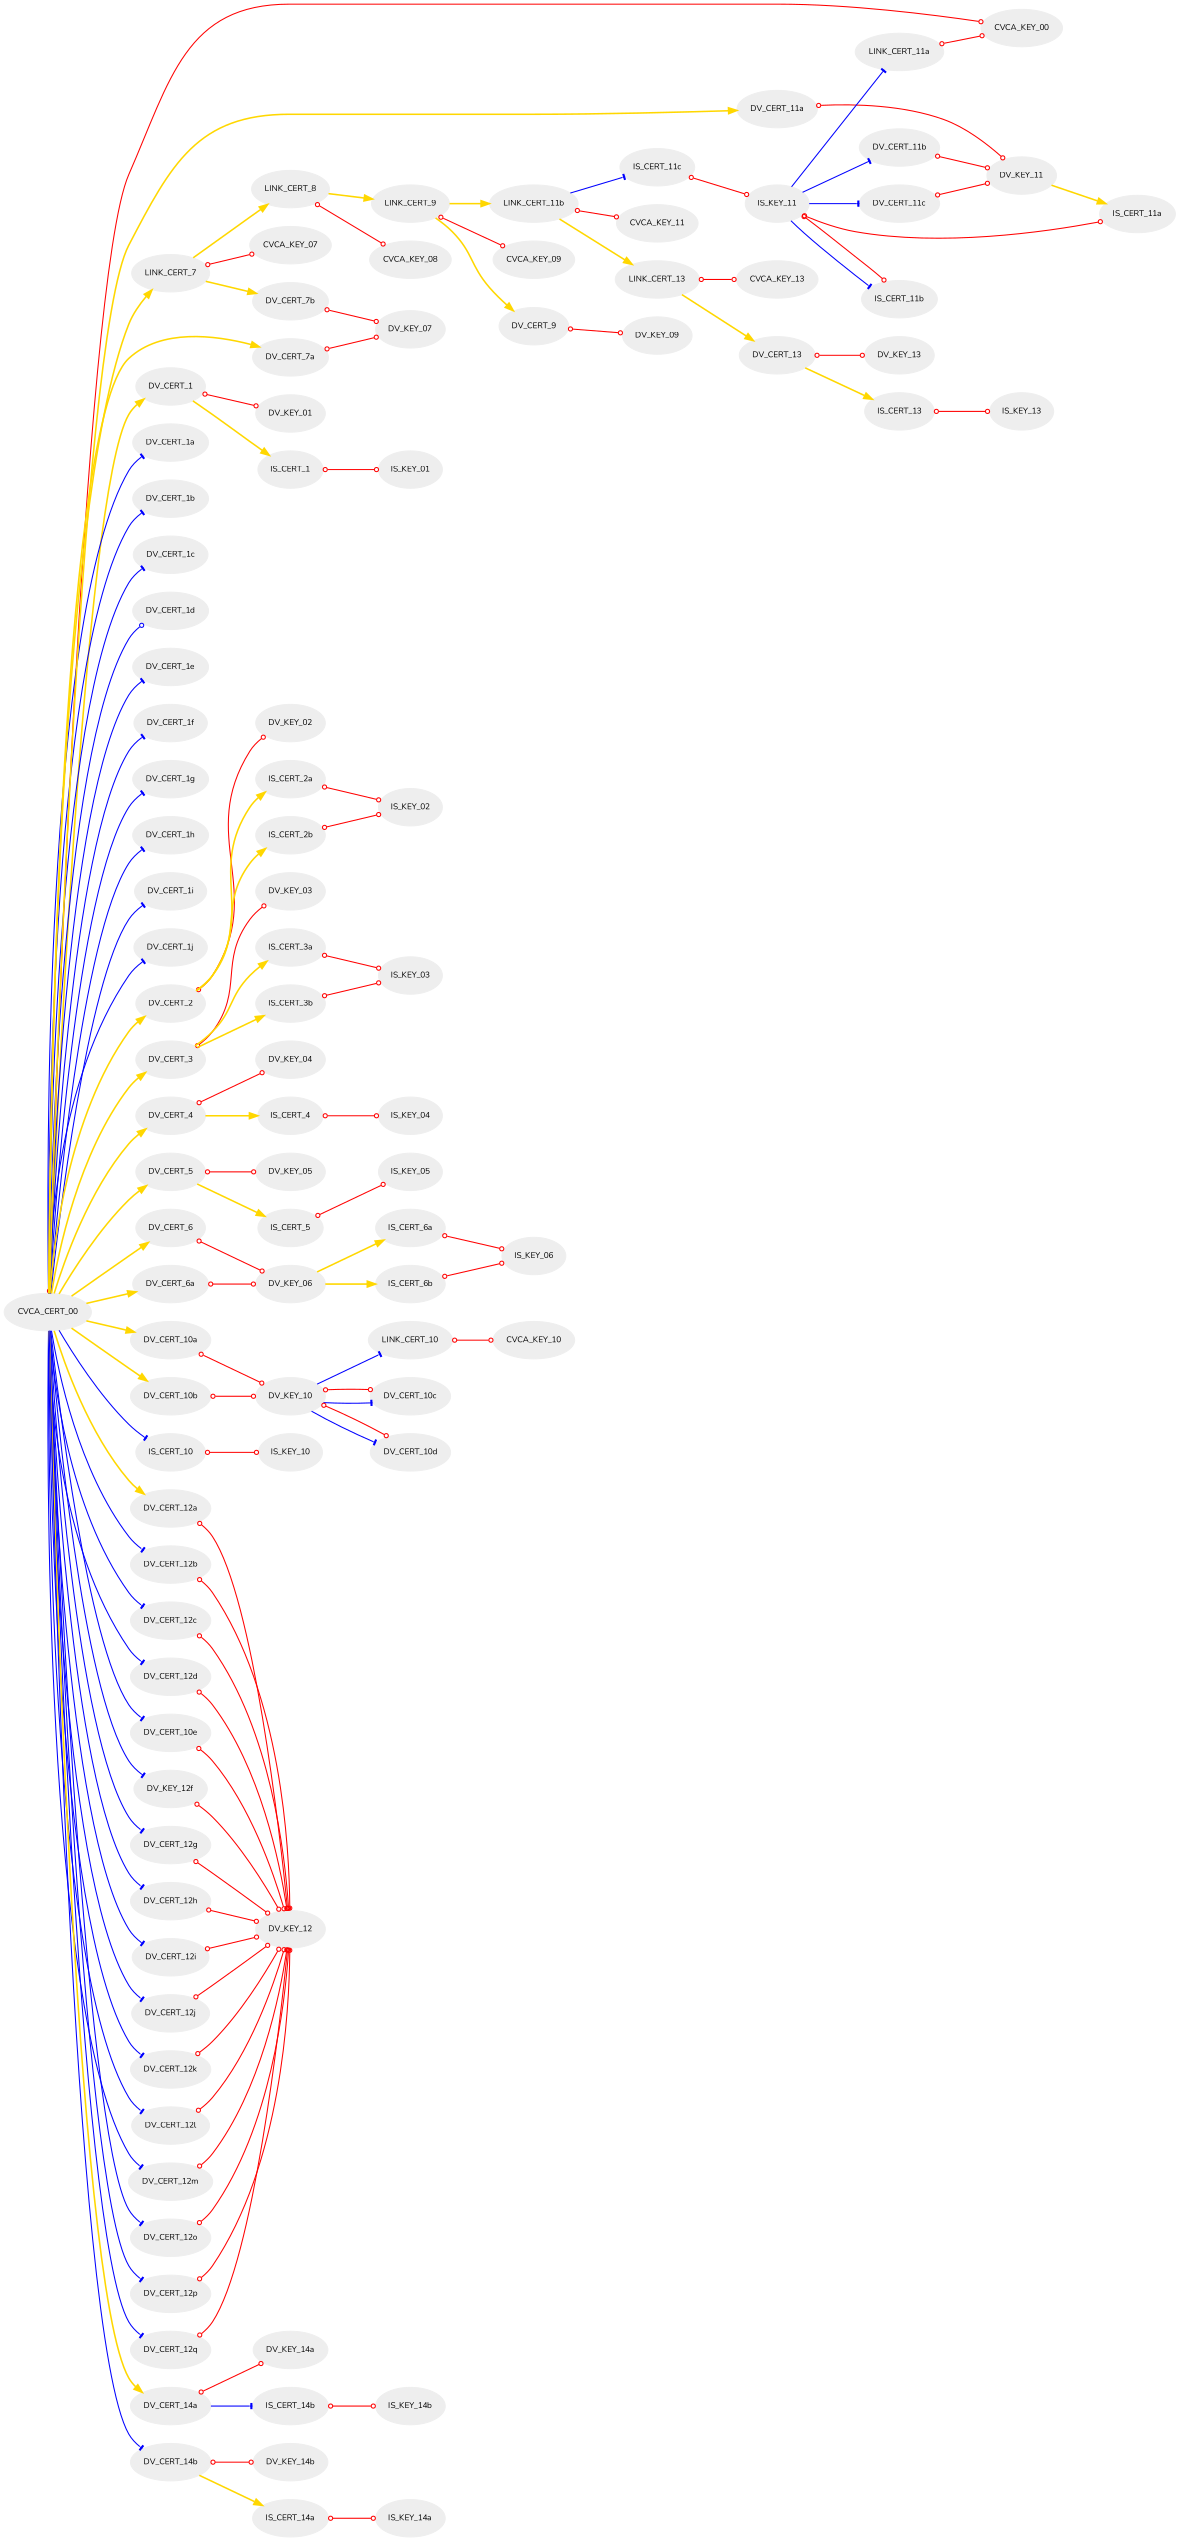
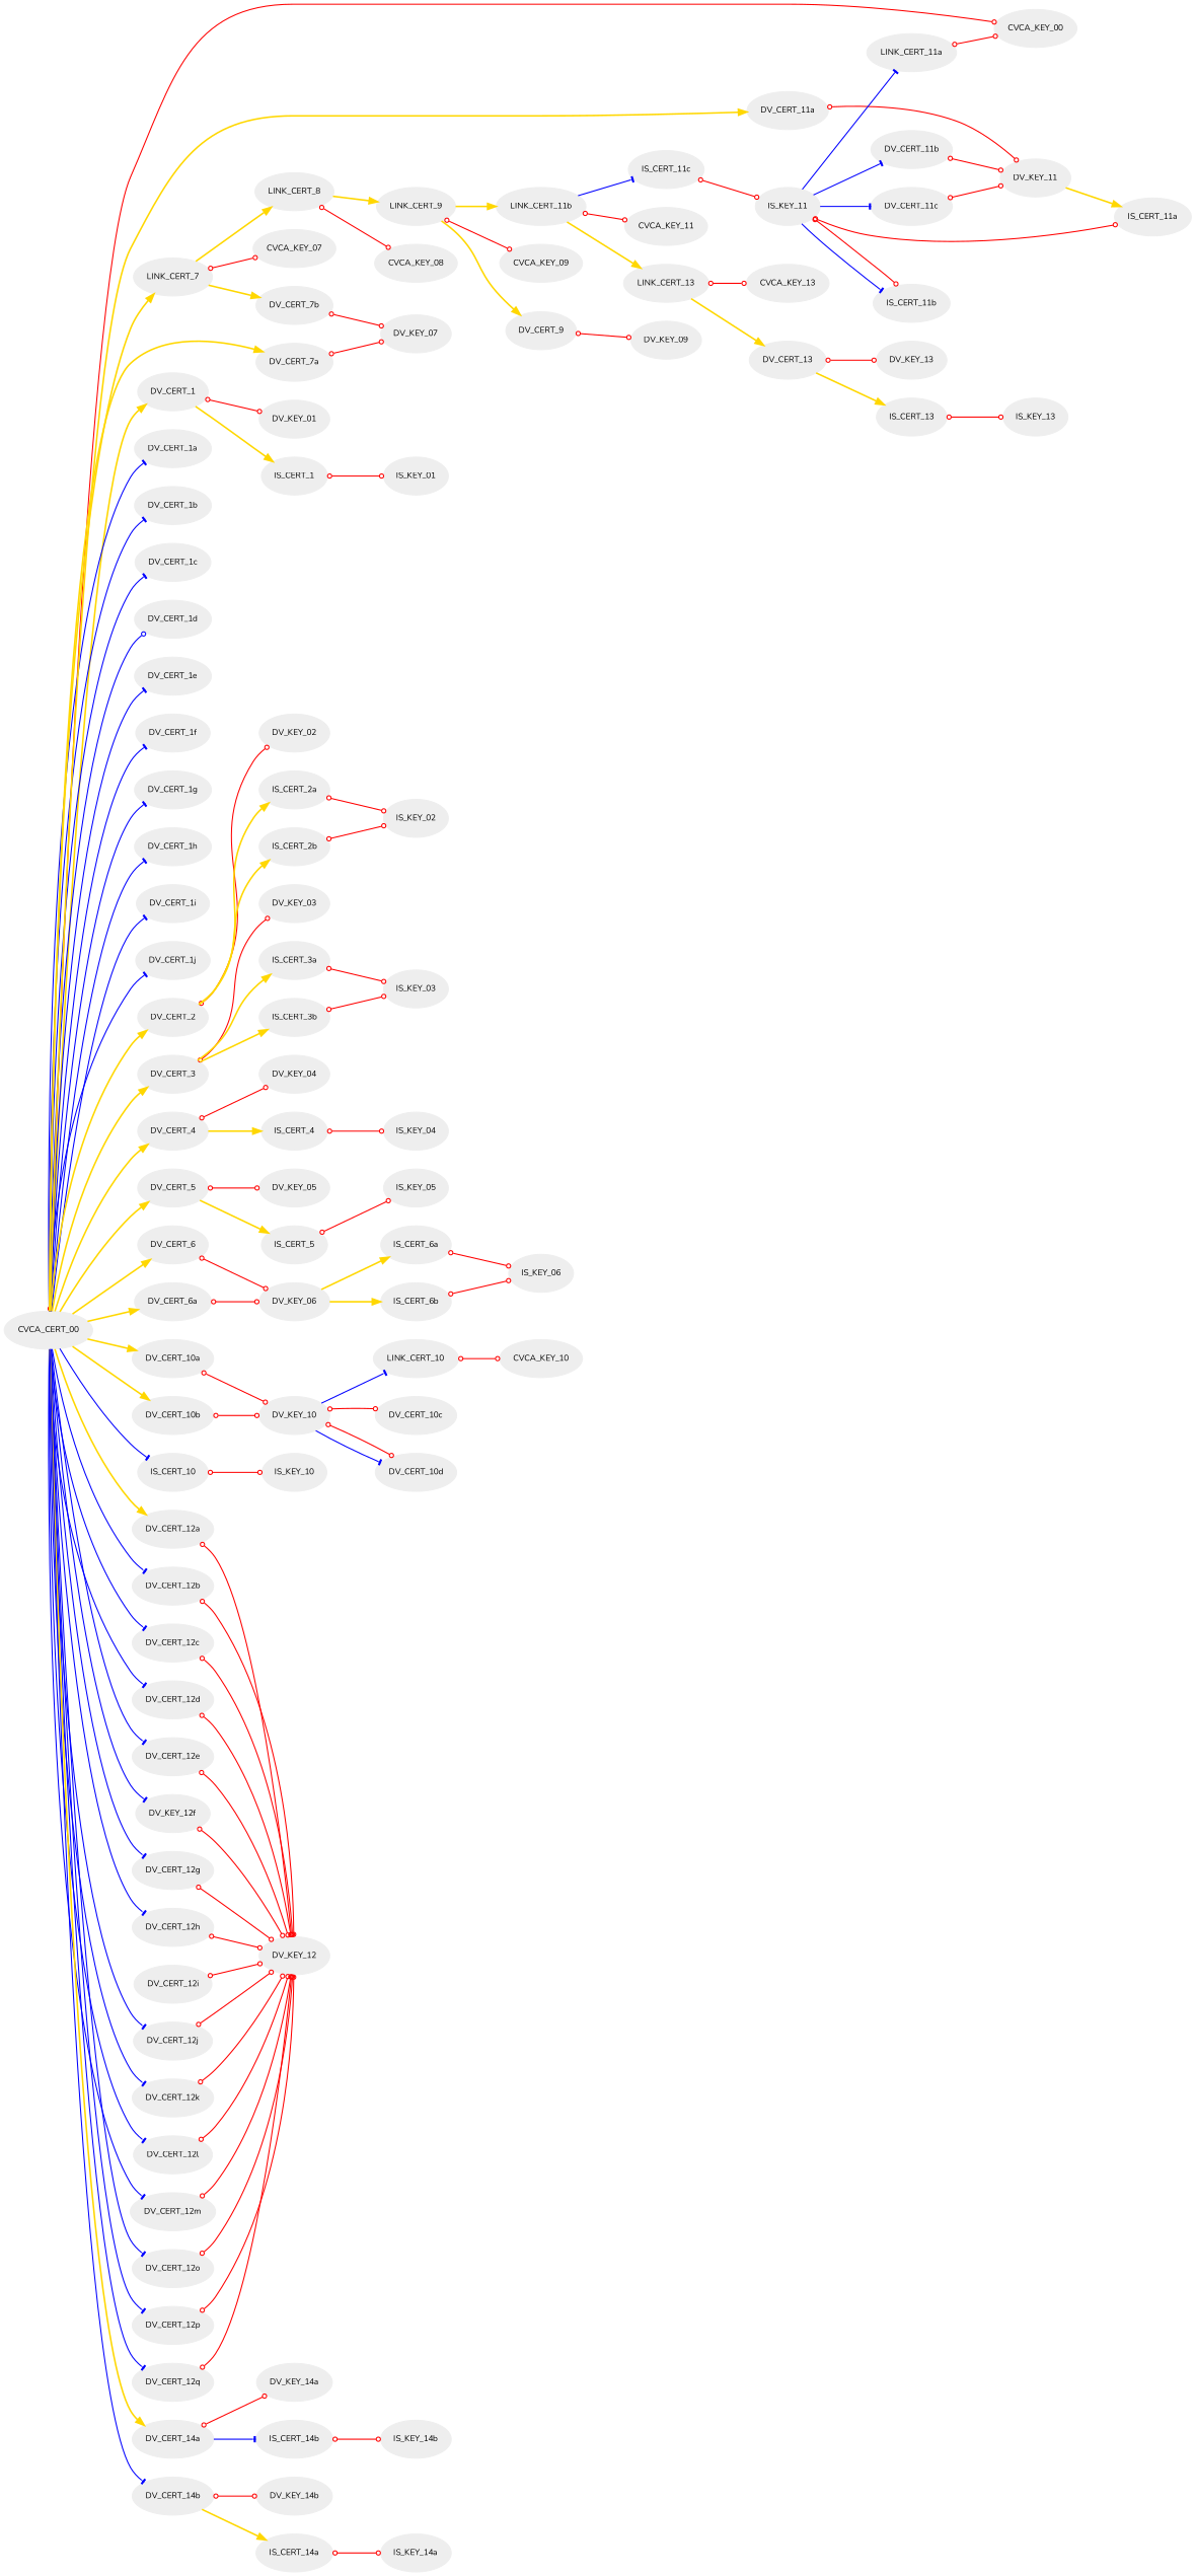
  digraph {
    fontname=Nunito
    rankdir=LR
    splines=spline
    node [color="#EEEEEE" fillcolor="#EEEEEE" fontname=Nunito fontsize=8 style=filled]
    edge [arrowhead=odot arrowsize=0.5 arrowtail=odot color=red fontname=Nunito fontsize=7 headclip=true tailclip=true]
    CVCA_CERT_00
    CVCA_KEY_00
    DV_CERT_1
    DV_CERT_1a
    DV_CERT_1b
    DV_CERT_1c
    DV_CERT_1d
    DV_CERT_1e
    DV_CERT_1f
    DV_CERT_1g
    DV_CERT_1h
    DV_CERT_1i
    DV_CERT_1j
    DV_CERT_2
    DV_CERT_3
    DV_CERT_4
    DV_CERT_5
    DV_CERT_6
    DV_CERT_6a
    LINK_CERT_7
    DV_CERT_7a
    DV_CERT_10a
    DV_CERT_10b
    IS_CERT_10
    DV_CERT_11a
    DV_CERT_12a
    DV_CERT_12b
    DV_CERT_12c
    DV_CERT_12d
-   DV_CERT_12e [label=DV_CERT_10e]
+   DV_CERT_12e
    n31 [label=DV_KEY_12f]
    DV_CERT_12g
    DV_CERT_12h
    DV_CERT_12i
    DV_CERT_12j
    DV_CERT_12k
    DV_CERT_12l
    DV_CERT_12m
    DV_CERT_12o
    DV_CERT_12p
    DV_CERT_12q
    DV_CERT_14a
    DV_CERT_14b
    DV_KEY_01
    IS_CERT_1
    DV_KEY_02
    IS_CERT_2a
    IS_CERT_2b
    DV_KEY_03
    IS_CERT_3a
    IS_CERT_3b
    DV_KEY_04
    IS_CERT_4
    DV_KEY_05
    IS_CERT_5
    DV_KEY_06
    CVCA_KEY_07
    DV_CERT_7b
    LINK_CERT_8
    DV_KEY_07
    DV_KEY_10
    IS_KEY_10
    DV_KEY_11
    DV_KEY_12
    DV_KEY_14a
    IS_CERT_14b
    DV_KEY_14b
    IS_CERT_14a
    IS_KEY_01
    IS_KEY_02
    IS_KEY_03
    IS_KEY_04
    IS_KEY_05
    IS_CERT_6a
    IS_CERT_6b
    IS_KEY_06
    CVCA_KEY_08
    LINK_CERT_9
    CVCA_KEY_09
    DV_CERT_9
    LINK_CERT_11b
    DV_KEY_09
    CVCA_KEY_11
    IS_CERT_11c
    LINK_CERT_13
    LINK_CERT_10
    DV_CERT_10c
    DV_CERT_10d
    CVCA_KEY_10
    IS_KEY_11
    LINK_CERT_11a
    DV_CERT_11b
    DV_CERT_11c
    IS_CERT_11b
    CVCA_KEY_13
    DV_CERT_13
    IS_CERT_11a
    DV_KEY_13
    IS_CERT_13
    IS_KEY_13
    IS_KEY_14b
    IS_KEY_14a
    CVCA_CERT_00 -> CVCA_KEY_00 [dir=both]
    CVCA_CERT_00 -> DV_CERT_1 [arrowhead=normal arrowsize=0.8 arrowtail=none color=gold penwidth=1.5]
    CVCA_CERT_00 -> DV_CERT_1a [arrowhead=tee arrowtail=none color=blue dir=both]
    CVCA_CERT_00 -> DV_CERT_1b [arrowhead=tee color=blue arrowtail=""]
    CVCA_CERT_00 -> DV_CERT_1c [arrowhead=tee color=blue arrowtail=""]
    CVCA_CERT_00 -> DV_CERT_1d [color=blue arrowtail=""]
    CVCA_CERT_00 -> DV_CERT_1e [arrowhead=tee color=blue arrowtail=""]
    CVCA_CERT_00 -> DV_CERT_1f [arrowhead=tee color=blue arrowtail=""]
    CVCA_CERT_00 -> DV_CERT_1g [arrowhead=tee color=blue arrowtail=""]
    CVCA_CERT_00 -> DV_CERT_1h [arrowhead=tee color=blue arrowtail=""]
    CVCA_CERT_00 -> DV_CERT_1i [arrowhead=tee color=blue arrowtail=""]
    CVCA_CERT_00 -> DV_CERT_1j [arrowhead=tee color=blue arrowtail=""]
    CVCA_CERT_00 -> DV_CERT_2 [arrowhead=normal arrowsize=0.8 arrowtail=none color=gold penwidth=1.5]
    CVCA_CERT_00 -> DV_CERT_3 [arrowhead=normal arrowsize=0.8 arrowtail=none color=gold penwidth=1.5]
    CVCA_CERT_00 -> DV_CERT_4 [arrowhead=normal arrowsize=0.8 arrowtail=none color=gold penwidth=1.5]
    CVCA_CERT_00 -> DV_CERT_5 [arrowhead=normal arrowsize=0.8 arrowtail=none color=gold penwidth=1.5]
    CVCA_CERT_00 -> DV_CERT_6 [arrowhead=normal arrowsize=0.8 arrowtail=none color=gold penwidth=1.5]
    CVCA_CERT_00 -> DV_CERT_6a [arrowhead=normal arrowsize=0.8 arrowtail=none color=gold penwidth=1.5]
    CVCA_CERT_00 -> LINK_CERT_7 [arrowhead=normal arrowsize=0.8 arrowtail=none color=gold penwidth=1.5]
    CVCA_CERT_00 -> DV_CERT_7a [arrowhead=normal arrowsize=0.8 arrowtail=none color=gold penwidth=1.5]
    CVCA_CERT_00 -> DV_CERT_10a [arrowhead=normal arrowsize=0.8 arrowtail=none color=gold penwidth=1.5]
    CVCA_CERT_00 -> DV_CERT_10b [arrowhead=normal arrowsize=0.8 arrowtail=none color=gold penwidth=1.5]
    CVCA_CERT_00 -> IS_CERT_10 [arrowhead=tee color=blue arrowtail=""]
    CVCA_CERT_00 -> DV_CERT_11a [arrowhead=normal arrowsize=0.8 arrowtail=none color=gold penwidth=1.5]
    CVCA_CERT_00 -> DV_CERT_12a [arrowhead=normal arrowsize=0.8 arrowtail=none color=gold penwidth=1.5]
    CVCA_CERT_00 -> DV_CERT_12b [arrowhead=tee color=blue arrowtail=""]
    CVCA_CERT_00 -> DV_CERT_12c [arrowhead=tee color=blue arrowtail=""]
    CVCA_CERT_00 -> DV_CERT_12d [arrowhead=tee color=blue arrowtail=""]
    CVCA_CERT_00 -> DV_CERT_12e [arrowhead=tee color=blue arrowtail=""]
    CVCA_CERT_00 -> n31 [arrowhead=tee color=blue arrowtail=""]
    CVCA_CERT_00 -> DV_CERT_12g [arrowhead=tee color=blue arrowtail=""]
    CVCA_CERT_00 -> DV_CERT_12h [arrowhead=tee color=blue arrowtail=""]
-   CVCA_CERT_00 -> DV_CERT_12i [arrowhead=tee color=blue arrowtail=""]
    CVCA_CERT_00 -> DV_CERT_12j [arrowhead=tee color=blue arrowtail=""]
    CVCA_CERT_00 -> DV_CERT_12k [arrowhead=tee color=blue arrowtail=""]
    CVCA_CERT_00 -> DV_CERT_12l [arrowhead=tee color=blue arrowtail=""]
    CVCA_CERT_00 -> DV_CERT_12m [arrowhead=tee color=blue arrowtail=""]
    CVCA_CERT_00 -> DV_CERT_12o [arrowhead=tee color=blue arrowtail=""]
    CVCA_CERT_00 -> DV_CERT_12p [arrowhead=tee color=blue arrowtail=""]
    CVCA_CERT_00 -> DV_CERT_12q [arrowhead=tee color=blue arrowtail=""]
    CVCA_CERT_00 -> DV_CERT_14a [arrowhead=normal arrowsize=0.8 arrowtail=none color=gold penwidth=1.5]
    CVCA_CERT_00 -> DV_CERT_14b [arrowhead=tee color=blue arrowtail=""]
    DV_CERT_1 -> DV_KEY_01 [dir=both]
    DV_CERT_1 -> IS_CERT_1 [arrowhead=normal arrowsize=0.8 arrowtail=none color=gold penwidth=1.5]
    DV_CERT_2 -> DV_KEY_02 [dir=both]
    DV_CERT_2 -> IS_CERT_2a [arrowhead=normal arrowsize=0.8 arrowtail=none color=gold penwidth=1.5]
    DV_CERT_2 -> IS_CERT_2b [arrowhead=normal arrowsize=0.8 arrowtail=none color=gold penwidth=1.5]
    DV_CERT_3 -> DV_KEY_03 [dir=both]
    DV_CERT_3 -> IS_CERT_3a [arrowhead=normal arrowsize=0.8 arrowtail=none color=gold penwidth=1.5]
    DV_CERT_3 -> IS_CERT_3b [arrowhead=normal arrowsize=0.8 arrowtail=none color=gold penwidth=1.5]
    DV_CERT_4 -> DV_KEY_04 [dir=both]
    DV_CERT_4 -> IS_CERT_4 [arrowhead=normal arrowsize=0.8 arrowtail=none color=gold penwidth=1.5]
    DV_CERT_5 -> DV_KEY_05 [dir=both]
    DV_CERT_5 -> IS_CERT_5 [arrowhead=normal arrowsize=0.8 arrowtail=none color=gold penwidth=1.5]
    DV_CERT_6 -> DV_KEY_06 [dir=both]
    DV_CERT_6a -> DV_KEY_06 [dir=both]
    LINK_CERT_7 -> CVCA_KEY_07 [dir=both]
    LINK_CERT_7 -> DV_CERT_7b [arrowhead=normal arrowsize=0.8 arrowtail=none color=gold penwidth=1.5]
    LINK_CERT_7 -> LINK_CERT_8 [arrowhead=normal arrowsize=0.8 arrowtail=none color=gold penwidth=1.5]
    DV_CERT_7a -> DV_KEY_07 [dir=both]
    DV_CERT_10a -> DV_KEY_10 [dir=both]
    DV_CERT_10b -> DV_KEY_10 [dir=both]
    IS_CERT_10 -> IS_KEY_10 [dir=both]
    DV_CERT_11a -> DV_KEY_11 [dir=both]
    DV_CERT_12a -> DV_KEY_12 [dir=both]
    DV_CERT_12b -> DV_KEY_12 [dir=both]
    DV_CERT_12c -> DV_KEY_12 [dir=both]
    DV_CERT_12d -> DV_KEY_12 [dir=both]
    DV_CERT_12e -> DV_KEY_12 [dir=both]
    n31 -> DV_KEY_12 [dir=both]
    DV_CERT_12g -> DV_KEY_12 [dir=both]
    DV_CERT_12h -> DV_KEY_12 [dir=both]
    DV_CERT_12i -> DV_KEY_12 [dir=both]
    DV_CERT_12j -> DV_KEY_12 [dir=both]
    DV_CERT_12k -> DV_KEY_12 [dir=both]
    DV_CERT_12l -> DV_KEY_12 [dir=both]
    DV_CERT_12m -> DV_KEY_12 [dir=both]
    DV_CERT_12o -> DV_KEY_12 [dir=both]
    DV_CERT_12p -> DV_KEY_12 [dir=both]
    DV_CERT_12q -> DV_KEY_12 [dir=both]
    DV_CERT_14a -> DV_KEY_14a [dir=both]
    DV_CERT_14a -> IS_CERT_14b [arrowhead=tee color=blue arrowtail=""]
    DV_CERT_14b -> DV_KEY_14b [dir=both]
    DV_CERT_14b -> IS_CERT_14a [arrowhead=normal arrowsize=0.8 arrowtail=none color=gold penwidth=1.5]
    IS_CERT_1 -> IS_KEY_01 [dir=both]
    IS_CERT_2a -> IS_KEY_02 [dir=both]
    IS_CERT_2b -> IS_KEY_02 [dir=both]
    IS_CERT_3a -> IS_KEY_03 [dir=both]
    IS_CERT_3b -> IS_KEY_03 [dir=both]
    IS_CERT_4 -> IS_KEY_04 [dir=both]
    IS_CERT_5 -> IS_KEY_05 [dir=both]
    DV_KEY_06 -> IS_CERT_6a [arrowhead=normal arrowsize=0.8 arrowtail=none color=gold penwidth=1.5]
    DV_KEY_06 -> IS_CERT_6b [arrowhead=normal arrowsize=0.8 arrowtail=none color=gold penwidth=1.5]
    DV_CERT_7b -> DV_KEY_07 [dir=both]
    LINK_CERT_8 -> CVCA_KEY_08 [dir=both]
    LINK_CERT_8 -> LINK_CERT_9 [arrowhead=normal arrowsize=0.8 arrowtail=none color=gold penwidth=1.5]
    DV_KEY_10 -> LINK_CERT_10 [arrowhead=tee color=blue arrowtail=""]
-   DV_KEY_10 -> DV_CERT_10c [arrowhead=tee color=blue arrowtail=""]
    DV_KEY_10 -> DV_CERT_10d [arrowhead=tee color=blue arrowtail=""]
    DV_KEY_11 -> IS_CERT_11a [arrowhead=normal arrowsize=0.8 arrowtail=none color=gold penwidth=1.5]
    IS_CERT_14b -> IS_KEY_14b [dir=both]
    IS_CERT_14a -> IS_KEY_14a [dir=both]
    IS_CERT_6a -> IS_KEY_06 [dir=both]
    IS_CERT_6b -> IS_KEY_06 [dir=both]
    LINK_CERT_9 -> CVCA_KEY_09 [dir=both]
    LINK_CERT_9 -> DV_CERT_9 [arrowhead=normal arrowsize=0.8 arrowtail=none color=gold penwidth=1.5]
    LINK_CERT_9 -> LINK_CERT_11b [arrowhead=normal arrowsize=0.8 arrowtail=none color=gold penwidth=1.5]
    DV_CERT_9 -> DV_KEY_09 [dir=both]
    LINK_CERT_11b -> CVCA_KEY_11 [dir=both]
    LINK_CERT_11b -> IS_CERT_11c [arrowhead=tee color=blue arrowtail=""]
    LINK_CERT_11b -> LINK_CERT_13 [arrowhead=normal arrowsize=0.8 arrowtail=none color=gold penwidth=1.5]
    IS_CERT_11c -> IS_KEY_11 [dir=both]
    LINK_CERT_13 -> CVCA_KEY_13 [dir=both]
    LINK_CERT_13 -> DV_CERT_13 [arrowhead=normal arrowsize=0.8 arrowtail=none color=gold penwidth=1.5]
    LINK_CERT_10 -> CVCA_KEY_10 [dir=both]
    DV_CERT_10c -> DV_KEY_10 [dir=both]
    DV_CERT_10d -> DV_KEY_10 [dir=both]
    IS_KEY_11 -> LINK_CERT_11a [arrowhead=tee color=blue arrowtail=""]
    IS_KEY_11 -> DV_CERT_11b [arrowhead=tee color=blue arrowtail=""]
    IS_KEY_11 -> DV_CERT_11c [arrowhead=tee color=blue arrowtail=""]
    IS_KEY_11 -> IS_CERT_11b [arrowhead=tee color=blue arrowtail=""]
    LINK_CERT_11a -> CVCA_KEY_00 [dir=both]
    DV_CERT_11b -> DV_KEY_11 [dir=both]
    DV_CERT_11c -> DV_KEY_11 [dir=both]
    IS_CERT_11b -> IS_KEY_11 [dir=both]
    DV_CERT_13 -> DV_KEY_13 [dir=both]
    DV_CERT_13 -> IS_CERT_13 [arrowhead=normal arrowsize=0.8 arrowtail=none color=gold penwidth=1.5]
    IS_CERT_11a -> IS_KEY_11 [dir=both]
    IS_CERT_13 -> IS_KEY_13 [dir=both]
  }
